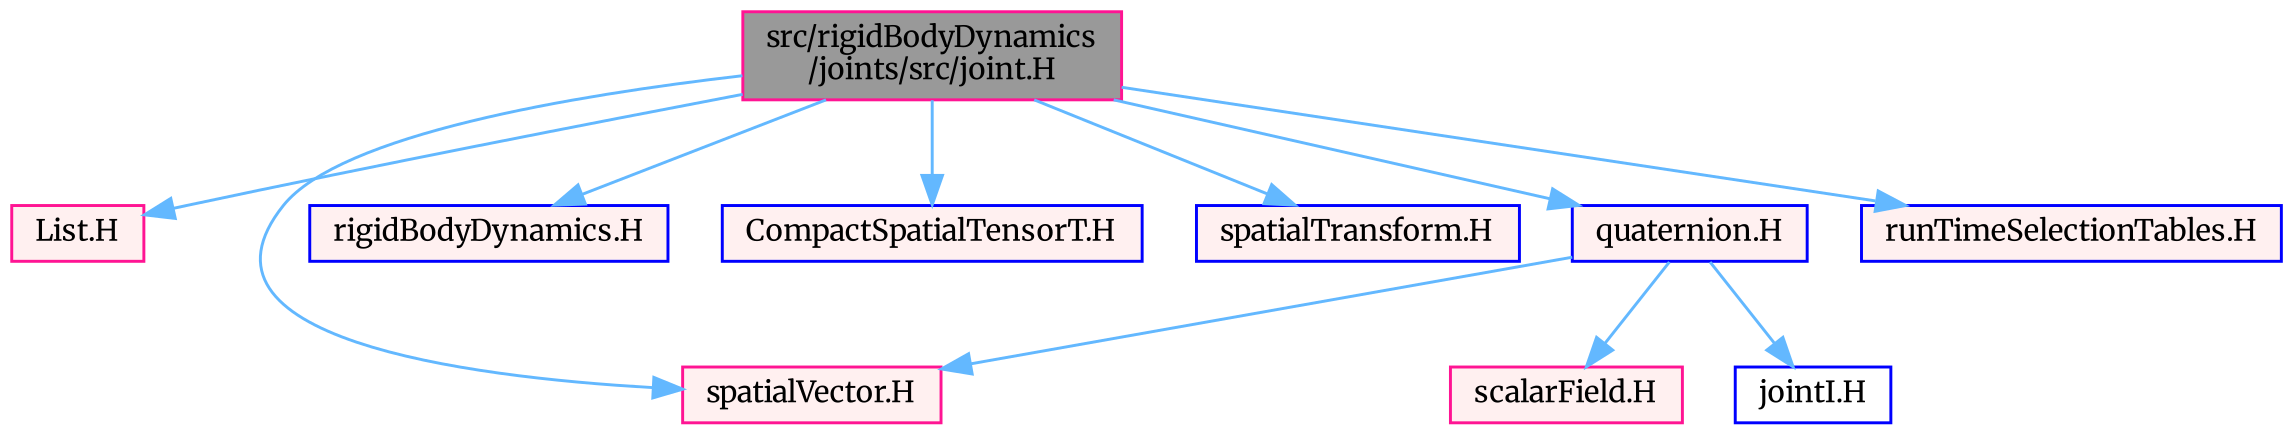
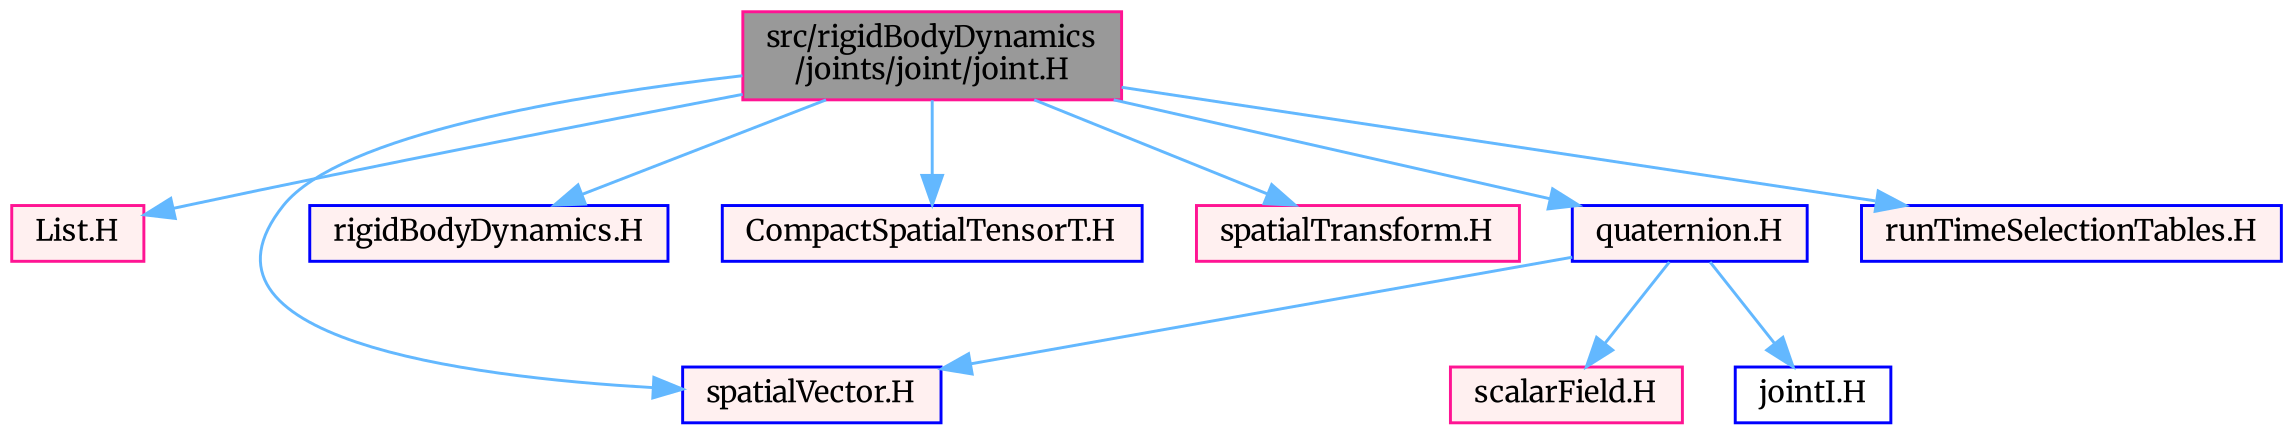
  digraph {
    fontname=Merriweather
    node [color=blue fillcolor="#FFF0F0" fontname=Merriweather fontsize=10 shape=box style=filled]
    edge [color=steelblue1 fontname=Merriweather fontsize=10 labelfontname=Helvetica labelfontsize=10 style=solid]
-   n1 [color=deeppink fillcolor=grey60 fontcolor=black height=0.2 label="src/rigidBodyDynamics\l/joints/src/joint.H" width=0.4]
+   n1 [color=deeppink fillcolor=grey60 fontcolor=black height=0.2 label="src/rigidBodyDynamics\l/joints/joint/joint.H" width=0.4]
    n2 [color=deeppink height=0.2 label="List.H" width=0.4]
-   n3 [color=deeppink height=0.2 label="spatialVector.H" width=0.4]
+   n3 [height=0.2 label="spatialVector.H" width=0.4]
    n4 [height=0.2 label="rigidBodyDynamics.H" width=0.4]
    n5 [height=0.2 label="CompactSpatialTensorT.H" width=0.4]
-   n6 [height=0.2 label="spatialTransform.H" width=0.4]
+   n6 [color=deeppink height=0.2 label="spatialTransform.H" width=0.4]
    n7 [height=0.2 label="quaternion.H" width=0.4]
    n8 [height=0.2 label="runTimeSelectionTables.H" width=0.4]
    n9 [color=deeppink height=0.2 label="scalarField.H" width=0.4]
    n10 [fillcolor=white height=0.2 label="jointI.H" width=0.4]
    n1 -> n2
    n1 -> n3
    n1 -> n4
    n1 -> n5
    n1 -> n6
    n1 -> n7
    n1 -> n8
    n7 -> n3
    n7 -> n9
    n7 -> n10
  }
